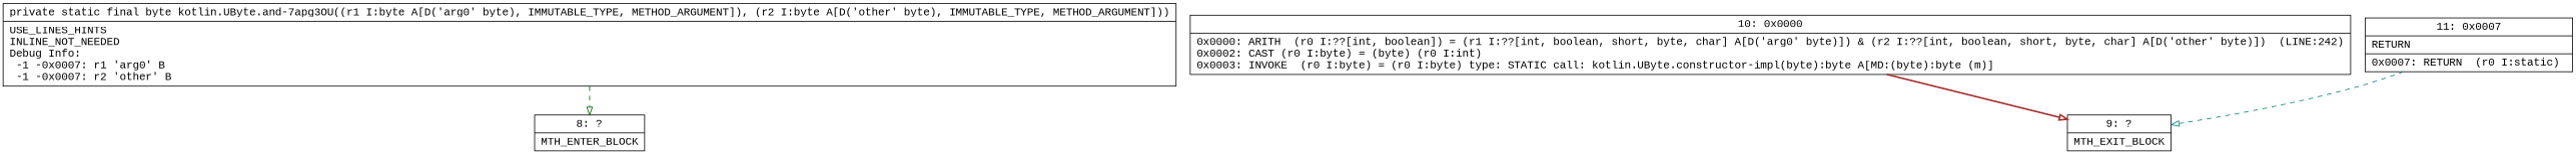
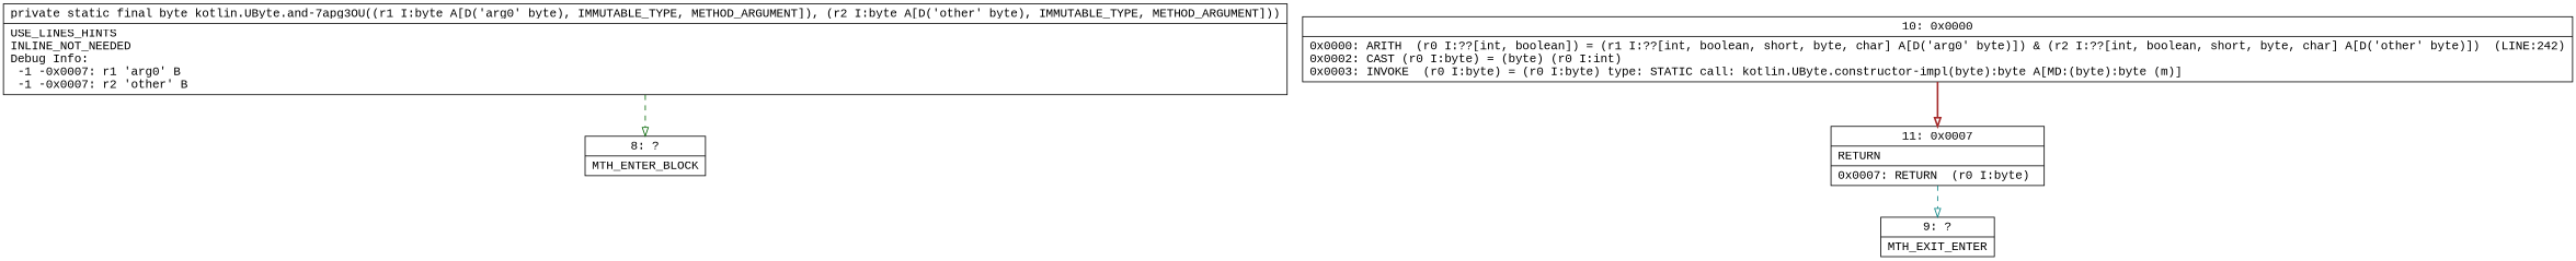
  digraph {
    fontname="Liberation Mono"
    node [fontname="Liberation Mono" shape=record]
    edge [arrowhead=onormal fontname="Liberation Mono" style=dashed]
    n1 [label="{8\:\ ?|MTH_ENTER_BLOCK\l}"]
    n2 [label="{10\:\ 0x0000|0x0000: ARITH  (r0 I:??[int, boolean]) = (r1 I:??[int, boolean, short, byte, char] A[D('arg0' byte)]) & (r2 I:??[int, boolean, short, byte, char] A[D('other' byte)])  (LINE:242)\l0x0002: CAST (r0 I:byte) = (byte) (r0 I:int) \l0x0003: INVOKE  (r0 I:byte) = (r0 I:byte) type: STATIC call: kotlin.UByte.constructor\-impl(byte):byte A[MD:(byte):byte (m)]\l}"]
-   n3 [label="{11\:\ 0x0007|RETURN\l|0x0007: RETURN  (r0 I:static) \l}"]
-   n4 [label="{9\:\ ?|MTH_EXIT_BLOCK\l}"]
+   n3 [label="{11\:\ 0x0007|RETURN\l|0x0007: RETURN  (r0 I:byte) \l}"]
+   n4 [label="{9\:\ ?|MTH_EXIT_ENTER\l}"]
    n5 [label="{private static final byte kotlin.UByte.and\-7apg3OU((r1 I:byte A[D('arg0' byte), IMMUTABLE_TYPE, METHOD_ARGUMENT]), (r2 I:byte A[D('other' byte), IMMUTABLE_TYPE, METHOD_ARGUMENT]))  | USE_LINES_HINTS\lINLINE_NOT_NEEDED\lDebug Info:\l  \-1 \-0x0007: r1 'arg0' B\l  \-1 \-0x0007: r2 'other' B\l}"]
-   n2 -> n4 [color=brown style=bold]
+   n2 -> n3 [color=brown style=bold]
    n3 -> n4 [color=teal]
    n5 -> n1 [color=darkgreen]
  }
